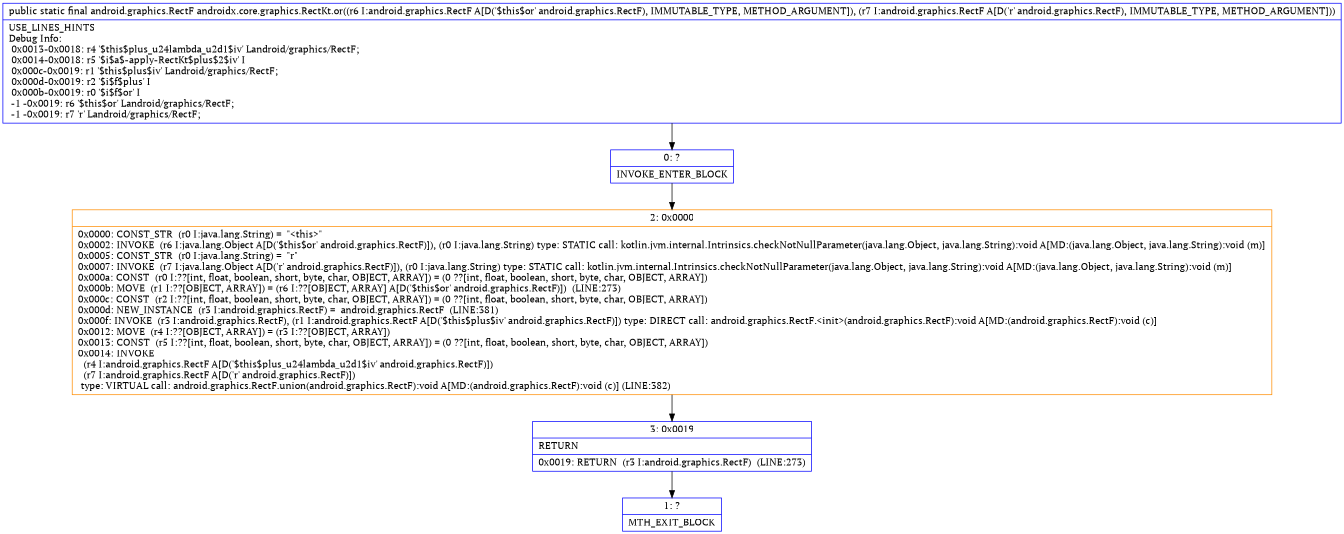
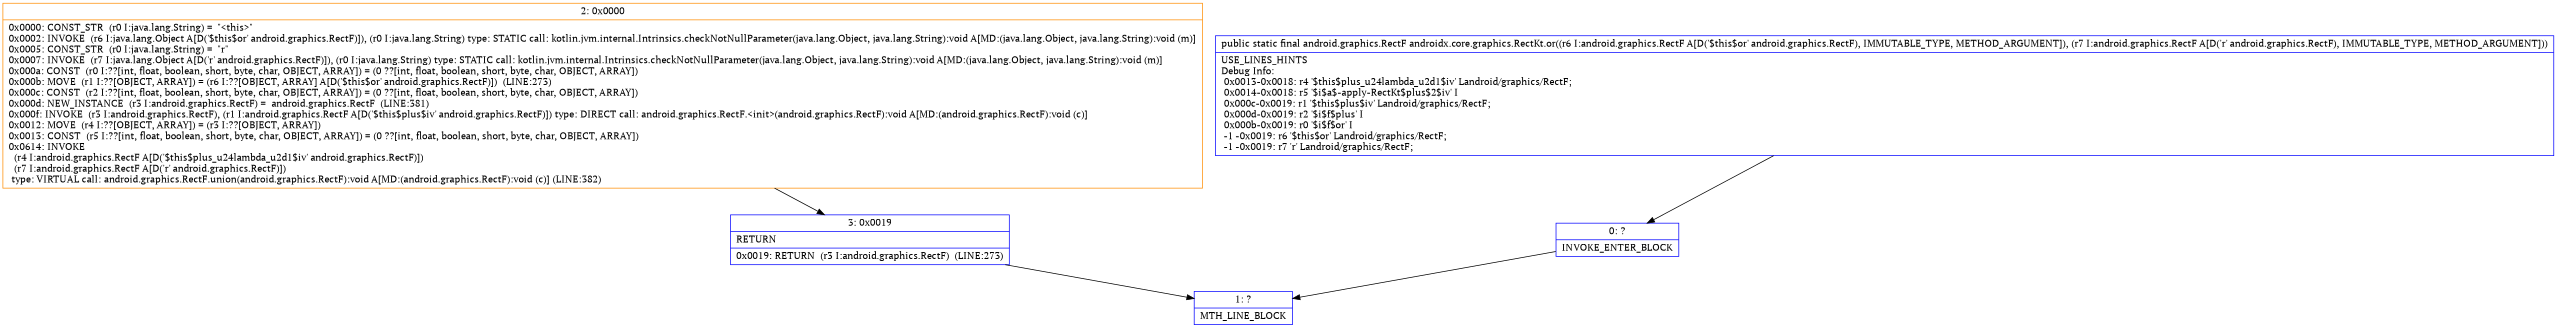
  digraph {
    fontname="PT Serif"
    node [color=blue fontname="PT Serif" shape=record]
    edge [arrowhead=normal fontname="PT Serif"]
    n1 [label="{0\:\ ?|INVOKE_ENTER_BLOCK\l}"]
-   n2 [color=darkorange label="{2\:\ 0x0000|0x0000: CONST_STR  (r0 I:java.lang.String) =  \"\<this\>\" \l0x0002: INVOKE  (r6 I:java.lang.Object A[D('$this$or' android.graphics.RectF)]), (r0 I:java.lang.String) type: STATIC call: kotlin.jvm.internal.Intrinsics.checkNotNullParameter(java.lang.Object, java.lang.String):void A[MD:(java.lang.Object, java.lang.String):void (m)]\l0x0005: CONST_STR  (r0 I:java.lang.String) =  \"r\" \l0x0007: INVOKE  (r7 I:java.lang.Object A[D('r' android.graphics.RectF)]), (r0 I:java.lang.String) type: STATIC call: kotlin.jvm.internal.Intrinsics.checkNotNullParameter(java.lang.Object, java.lang.String):void A[MD:(java.lang.Object, java.lang.String):void (m)]\l0x000a: CONST  (r0 I:??[int, float, boolean, short, byte, char, OBJECT, ARRAY]) = (0 ??[int, float, boolean, short, byte, char, OBJECT, ARRAY]) \l0x000b: MOVE  (r1 I:??[OBJECT, ARRAY]) = (r6 I:??[OBJECT, ARRAY] A[D('$this$or' android.graphics.RectF)])  (LINE:273)\l0x000c: CONST  (r2 I:??[int, float, boolean, short, byte, char, OBJECT, ARRAY]) = (0 ??[int, float, boolean, short, byte, char, OBJECT, ARRAY]) \l0x000d: NEW_INSTANCE  (r3 I:android.graphics.RectF) =  android.graphics.RectF  (LINE:381)\l0x000f: INVOKE  (r3 I:android.graphics.RectF), (r1 I:android.graphics.RectF A[D('$this$plus$iv' android.graphics.RectF)]) type: DIRECT call: android.graphics.RectF.\<init\>(android.graphics.RectF):void A[MD:(android.graphics.RectF):void (c)]\l0x0012: MOVE  (r4 I:??[OBJECT, ARRAY]) = (r3 I:??[OBJECT, ARRAY]) \l0x0013: CONST  (r5 I:??[int, float, boolean, short, byte, char, OBJECT, ARRAY]) = (0 ??[int, float, boolean, short, byte, char, OBJECT, ARRAY]) \l0x0014: INVOKE  \l  (r4 I:android.graphics.RectF A[D('$this$plus_u24lambda_u2d1$iv' android.graphics.RectF)])\l  (r7 I:android.graphics.RectF A[D('r' android.graphics.RectF)])\l type: VIRTUAL call: android.graphics.RectF.union(android.graphics.RectF):void A[MD:(android.graphics.RectF):void (c)] (LINE:382)\l}"]
+   n2 [color=darkorange label="{2\:\ 0x0000|0x0000: CONST_STR  (r0 I:java.lang.String) =  \"\<this\>\" \l0x0002: INVOKE  (r6 I:java.lang.Object A[D('$this$or' android.graphics.RectF)]), (r0 I:java.lang.String) type: STATIC call: kotlin.jvm.internal.Intrinsics.checkNotNullParameter(java.lang.Object, java.lang.String):void A[MD:(java.lang.Object, java.lang.String):void (m)]\l0x0005: CONST_STR  (r0 I:java.lang.String) =  \"r\" \l0x0007: INVOKE  (r7 I:java.lang.Object A[D('r' android.graphics.RectF)]), (r0 I:java.lang.String) type: STATIC call: kotlin.jvm.internal.Intrinsics.checkNotNullParameter(java.lang.Object, java.lang.String):void A[MD:(java.lang.Object, java.lang.String):void (m)]\l0x000a: CONST  (r0 I:??[int, float, boolean, short, byte, char, OBJECT, ARRAY]) = (0 ??[int, float, boolean, short, byte, char, OBJECT, ARRAY]) \l0x000b: MOVE  (r1 I:??[OBJECT, ARRAY]) = (r6 I:??[OBJECT, ARRAY] A[D('$this$or' android.graphics.RectF)])  (LINE:273)\l0x000c: CONST  (r2 I:??[int, float, boolean, short, byte, char, OBJECT, ARRAY]) = (0 ??[int, float, boolean, short, byte, char, OBJECT, ARRAY]) \l0x000d: NEW_INSTANCE  (r3 I:android.graphics.RectF) =  android.graphics.RectF  (LINE:381)\l0x000f: INVOKE  (r3 I:android.graphics.RectF), (r1 I:android.graphics.RectF A[D('$this$plus$iv' android.graphics.RectF)]) type: DIRECT call: android.graphics.RectF.\<init\>(android.graphics.RectF):void A[MD:(android.graphics.RectF):void (c)]\l0x0012: MOVE  (r4 I:??[OBJECT, ARRAY]) = (r3 I:??[OBJECT, ARRAY]) \l0x0013: CONST  (r5 I:??[int, float, boolean, short, byte, char, OBJECT, ARRAY]) = (0 ??[int, float, boolean, short, byte, char, OBJECT, ARRAY]) \l0x0614: INVOKE  \l  (r4 I:android.graphics.RectF A[D('$this$plus_u24lambda_u2d1$iv' android.graphics.RectF)])\l  (r7 I:android.graphics.RectF A[D('r' android.graphics.RectF)])\l type: VIRTUAL call: android.graphics.RectF.union(android.graphics.RectF):void A[MD:(android.graphics.RectF):void (c)] (LINE:382)\l}"]
    n3 [label="{3\:\ 0x0019|RETURN\l|0x0019: RETURN  (r3 I:android.graphics.RectF)  (LINE:273)\l}"]
-   n4 [label="{1\:\ ?|MTH_EXIT_BLOCK\l}"]
+   n4 [label="{1\:\ ?|MTH_LINE_BLOCK\l}"]
    n5 [label="{public static final android.graphics.RectF androidx.core.graphics.RectKt.or((r6 I:android.graphics.RectF A[D('$this$or' android.graphics.RectF), IMMUTABLE_TYPE, METHOD_ARGUMENT]), (r7 I:android.graphics.RectF A[D('r' android.graphics.RectF), IMMUTABLE_TYPE, METHOD_ARGUMENT]))  | USE_LINES_HINTS\lDebug Info:\l  0x0013\-0x0018: r4 '$this$plus_u24lambda_u2d1$iv' Landroid\/graphics\/RectF;\l  0x0014\-0x0018: r5 '$i$a$\-apply\-RectKt$plus$2$iv' I\l  0x000c\-0x0019: r1 '$this$plus$iv' Landroid\/graphics\/RectF;\l  0x000d\-0x0019: r2 '$i$f$plus' I\l  0x000b\-0x0019: r0 '$i$f$or' I\l  \-1 \-0x0019: r6 '$this$or' Landroid\/graphics\/RectF;\l  \-1 \-0x0019: r7 'r' Landroid\/graphics\/RectF;\l}"]
-   n1 -> n2
+   n1 -> n4
    n2 -> n3
    n3 -> n4
    n5 -> n1
  }
